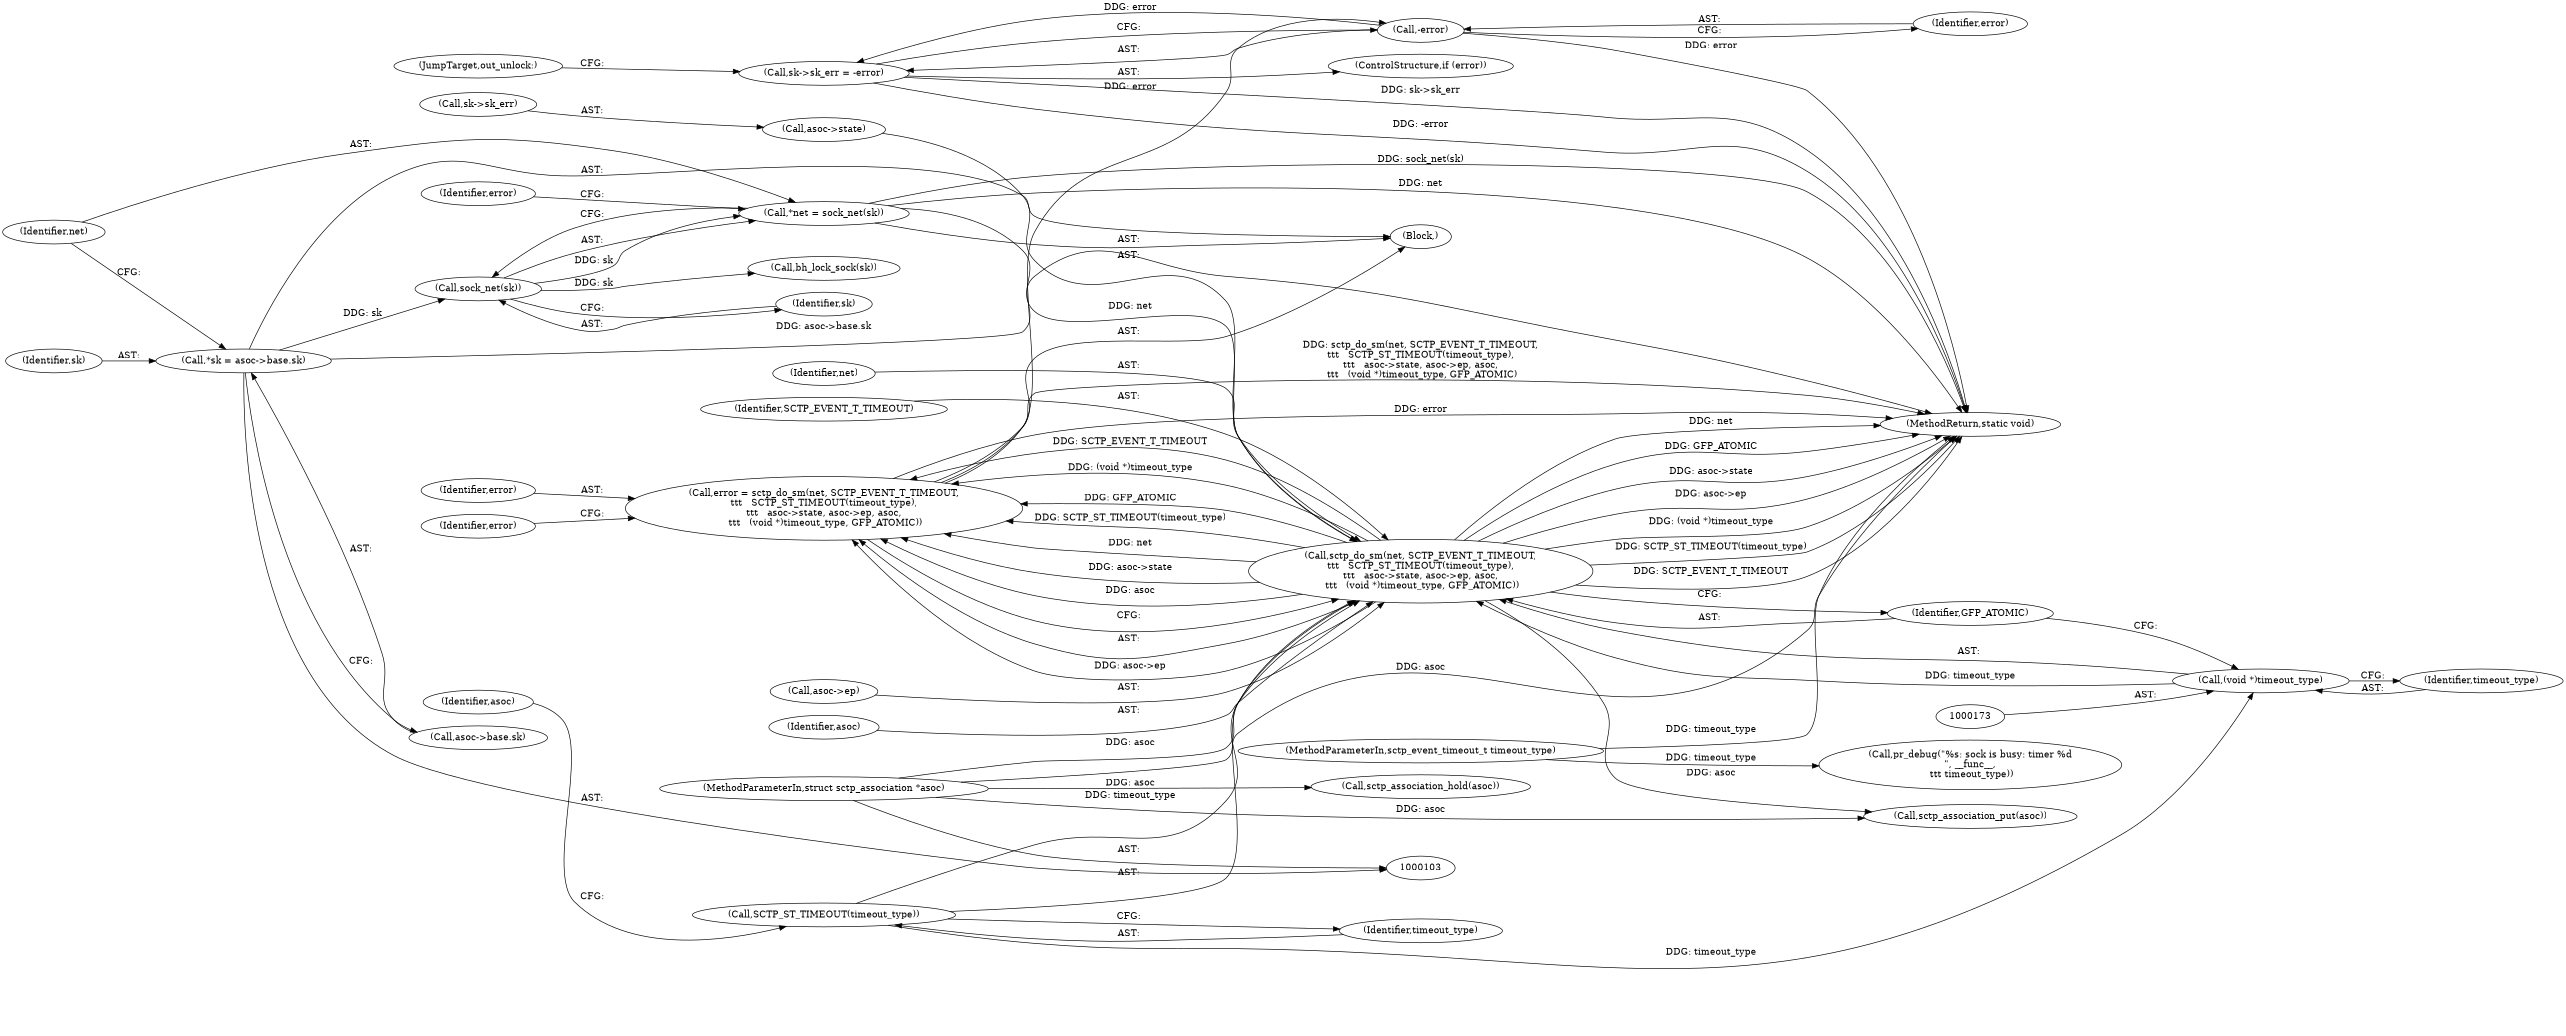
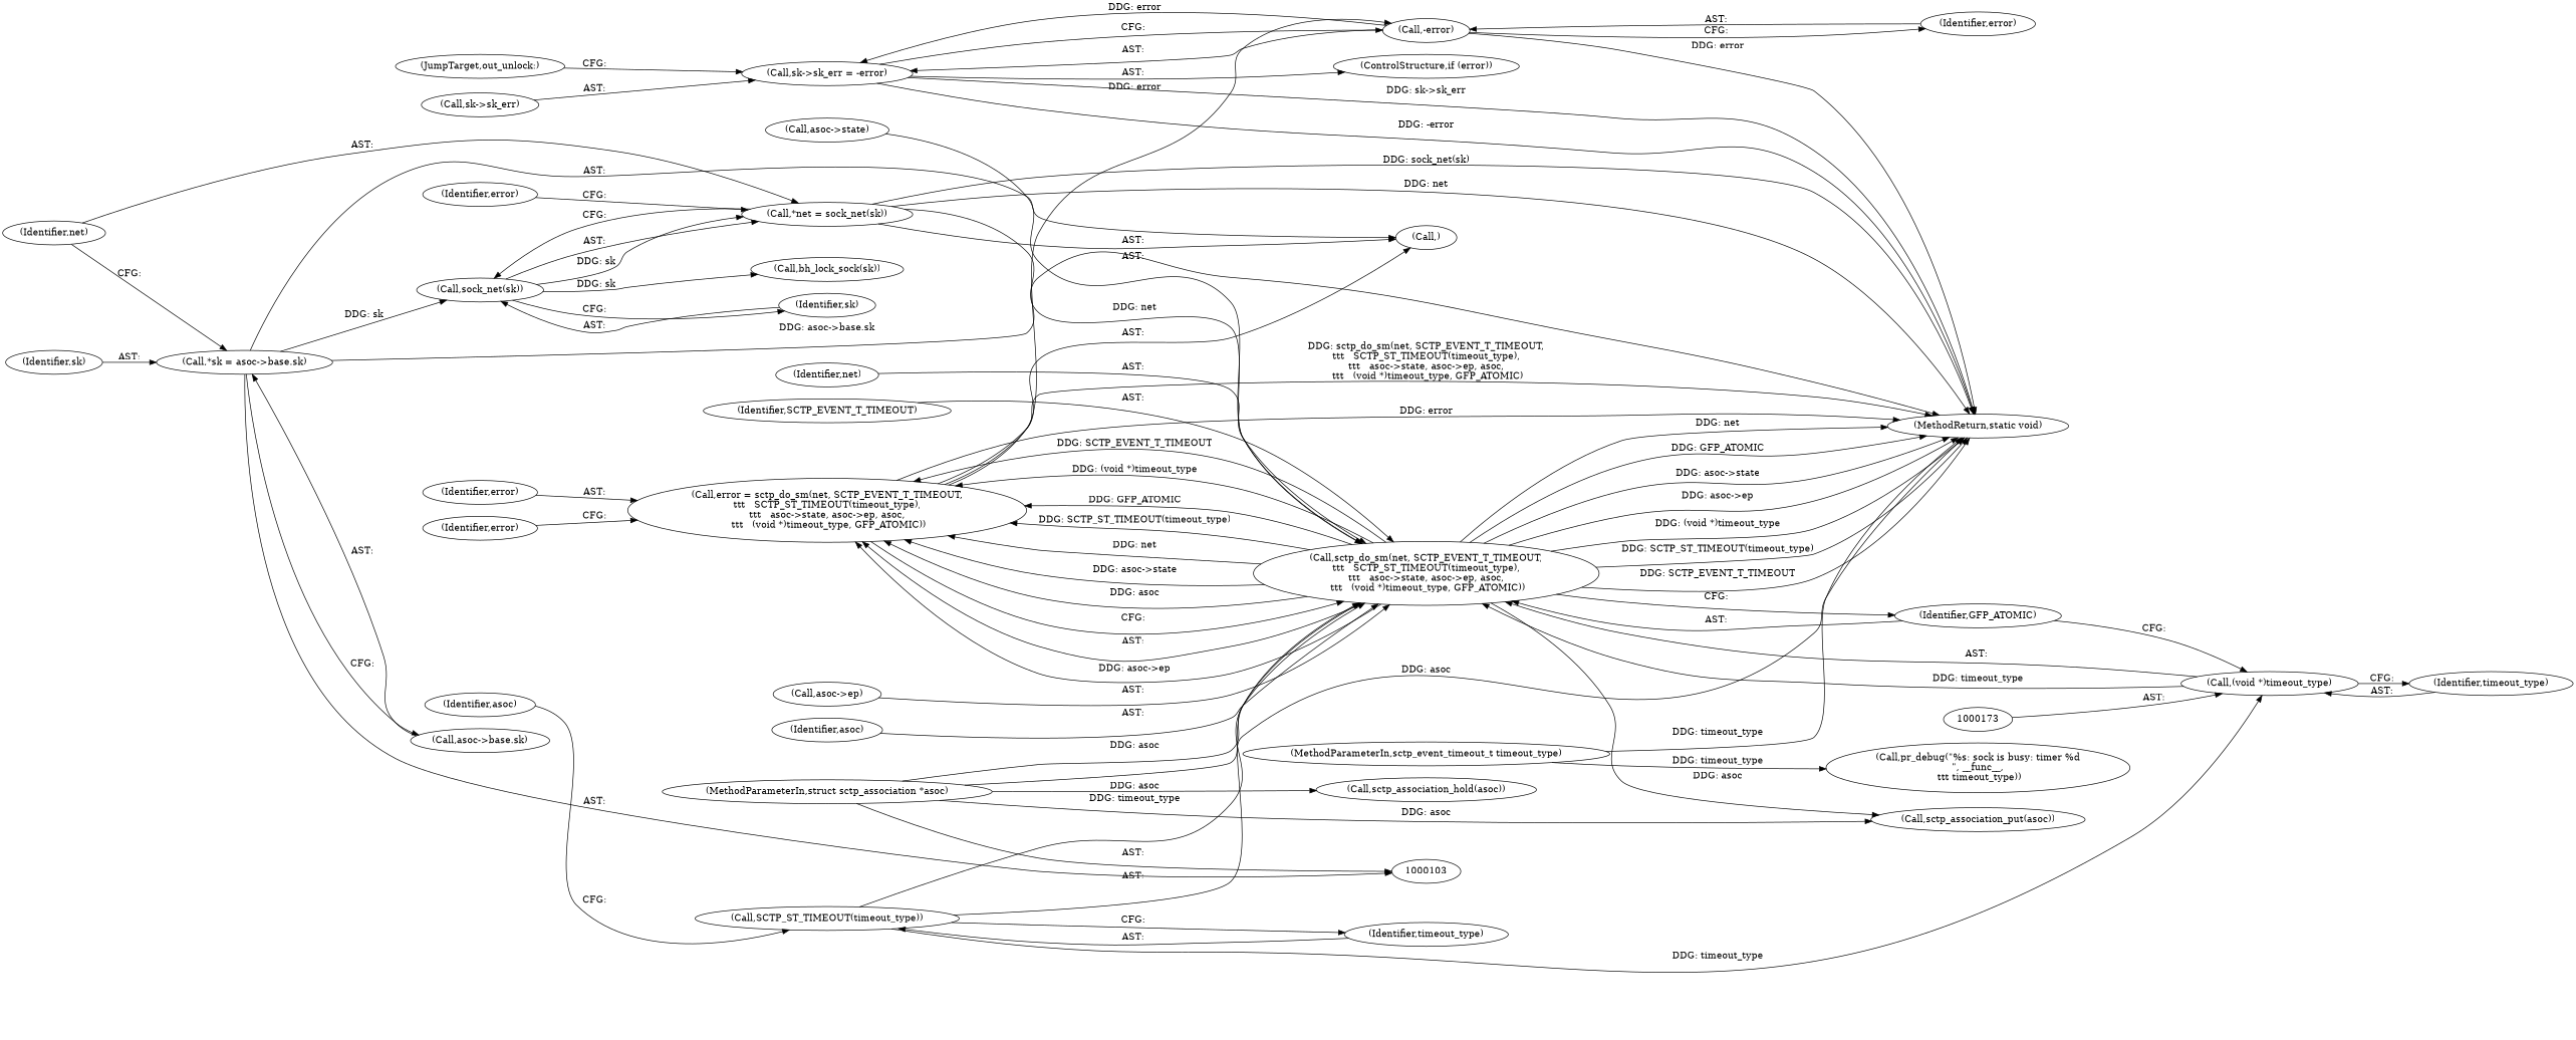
  digraph {
    rankdir=LR
    n1 [label="(Call,sk->sk_err = -error)"]
    n2 [label="(Call,-error)"]
    n3 [label="(MethodReturn,static void)"]
    n4 [label="(ControlStructure,if (error))"]
    n5 [label="(Identifier,error)"]
    n6 [label="(Call,error = sctp_do_sm(net, SCTP_EVENT_T_TIMEOUT,\n\t\t\t   SCTP_ST_TIMEOUT(timeout_type),\n\t\t\t   asoc->state, asoc->ep, asoc,\n \t\t\t   (void *)timeout_type, GFP_ATOMIC))"]
    n7 [label="(Call,sctp_do_sm(net, SCTP_EVENT_T_TIMEOUT,\n\t\t\t   SCTP_ST_TIMEOUT(timeout_type),\n\t\t\t   asoc->state, asoc->ep, asoc,\n \t\t\t   (void *)timeout_type, GFP_ATOMIC))"]
-   n8 [label="(Block,)"]
+   n8 [label="(Call,)"]
    n9 [label="(Identifier,GFP_ATOMIC)"]
    n10 [label="(Call,sctp_association_put(asoc))"]
    n11 [label="(Call,(void *)timeout_type)"]
    n12 [label="(Call,*net = sock_net(sk))"]
    n13 [label="(Call,sock_net(sk))"]
    n14 [label="(Identifier,sk)"]
    n15 [label="(Call,bh_lock_sock(sk))"]
    n16 [label="(Call,*sk = asoc->base.sk)"]
    n17 [label="(Call,asoc->base.sk)"]
    1000103
    n19 [label="(Call,SCTP_ST_TIMEOUT(timeout_type))"]
    n20 [label="(Identifier,timeout_type)"]
    n21 [label="(Identifier,timeout_type)"]
    n22 [label="(MethodParameterIn,sctp_event_timeout_t timeout_type)"]
    n23 [label="(Call,pr_debug(\"%s: sock is busy: timer %d\n\", __func__,\n \t\t\t timeout_type))"]
    n24 [label="(MethodParameterIn,struct sctp_association *asoc)"]
    n25 [label="(Call,sctp_association_hold(asoc))"]
    n26 [label="(Identifier,asoc)"]
    n27 [label="(Identifier,error)"]
    n28 [label="(Identifier,error)"]
    n29 [label="(Identifier,net)"]
    n30 [label="(Identifier,sk)"]
    n31 [label="(Identifier,asoc)"]
    n32 [label="(Call,asoc->state)"]
    n33 [label="(JumpTarget,out_unlock:)"]
    n34 [label="(Identifier,net)"]
    n35 [label="(Identifier,error)"]
    n36 [label="(Identifier,SCTP_EVENT_T_TIMEOUT)"]
    n37 [label="(Call,asoc->ep)"]
    n38 [label="(Call,sk->sk_err)"]
    1000173
    n1 -> n2 [label="CFG: "]
    n1 -> n3 [label="DDG: -error"]
    n1 -> n3 [label="DDG: sk->sk_err"]
    n1 -> n4 [label="AST: "]
    n2 -> n1 [label="AST: "]
    n2 -> n1 [label="DDG: error"]
    n2 -> n3 [label="DDG: error"]
    n2 -> n5 [label="CFG: "]
    n5 -> n2 [label="AST: "]
    n6 -> n2 [label="DDG: error"]
    n6 -> n3 [label="DDG: sctp_do_sm(net, SCTP_EVENT_T_TIMEOUT,\n\t\t\t   SCTP_ST_TIMEOUT(timeout_type),\n\t\t\t   asoc->state, asoc->ep, asoc,\n \t\t\t   (void *)timeout_type, GFP_ATOMIC)"]
    n6 -> n3 [label="DDG: error"]
    n6 -> n7 [label="CFG: "]
    n6 -> n8 [label="AST: "]
    n7 -> n3 [label="DDG: asoc->ep"]
    n7 -> n3 [label="DDG: (void *)timeout_type"]
    n7 -> n3 [label="DDG: SCTP_ST_TIMEOUT(timeout_type)"]
    n7 -> n3 [label="DDG: SCTP_EVENT_T_TIMEOUT"]
    n7 -> n3 [label="DDG: net"]
    n7 -> n3 [label="DDG: GFP_ATOMIC"]
    n7 -> n3 [label="DDG: asoc->state"]
    n7 -> n6 [label="AST: "]
    n7 -> n6 [label="DDG: asoc->ep"]
    n7 -> n6 [label="DDG: SCTP_EVENT_T_TIMEOUT"]
    n7 -> n6 [label="DDG: (void *)timeout_type"]
    n7 -> n6 [label="DDG: GFP_ATOMIC"]
    n7 -> n6 [label="DDG: SCTP_ST_TIMEOUT(timeout_type)"]
    n7 -> n6 [label="DDG: net"]
    n7 -> n6 [label="DDG: asoc->state"]
    n7 -> n6 [label="DDG: asoc"]
    n7 -> n9 [label="CFG: "]
    n7 -> n10 [label="DDG: asoc"]
    n9 -> n7 [label="AST: "]
    n9 -> n11 [label="CFG: "]
    n11 -> n7 [label="AST: "]
    n11 -> n7 [label="DDG: timeout_type"]
    n11 -> n21 [label="CFG: "]
    n12 -> n3 [label="DDG: sock_net(sk)"]
    n12 -> n3 [label="DDG: net"]
    n12 -> n7 [label="DDG: net"]
    n12 -> n8 [label="AST: "]
    n12 -> n13 [label="CFG: "]
    n13 -> n12 [label="AST: "]
    n13 -> n12 [label="DDG: sk"]
    n13 -> n14 [label="CFG: "]
    n13 -> n15 [label="DDG: sk"]
    n14 -> n13 [label="AST: "]
    n16 -> n3 [label="DDG: asoc->base.sk"]
    n16 -> n8 [label="AST: "]
    n16 -> n13 [label="DDG: sk"]
    n16 -> n17 [label="CFG: "]
    n16 -> 1000103 [label="AST: "]
    n17 -> n16 [label="AST: "]
    n19 -> n7 [label="AST: "]
    n19 -> n7 [label="DDG: timeout_type"]
    n19 -> n11 [label="DDG: timeout_type"]
    n19 -> n20 [label="CFG: "]
    n20 -> n19 [label="AST: "]
    n21 -> n11 [label="AST: "]
    n22 -> n3 [label="DDG: timeout_type"]
    n22 -> n23 [label="DDG: timeout_type"]
    n24 -> n3 [label="DDG: asoc"]
    n24 -> n7 [label="DDG: asoc"]
    n24 -> n10 [label="DDG: asoc"]
    n24 -> 1000103 [label="AST: "]
    n24 -> n25 [label="DDG: asoc"]
    n26 -> n19 [label="CFG: "]
    n27 -> n12 [label="CFG: "]
    n28 -> n6 [label="CFG: "]
    n29 -> n12 [label="AST: "]
    n29 -> n16 [label="CFG: "]
    n30 -> n16 [label="AST: "]
    n31 -> n7 [label="AST: "]
    n32 -> n7 [label="AST: "]
    n33 -> n1 [label="CFG: "]
    n34 -> n7 [label="AST: "]
    n35 -> n6 [label="AST: "]
    n36 -> n7 [label="AST: "]
    n37 -> n7 [label="AST: "]
-   n38 -> n32 [label="AST: "]
+   n38 -> n1 [label="AST: "]
    1000173 -> n11 [label="AST: "]
  }
